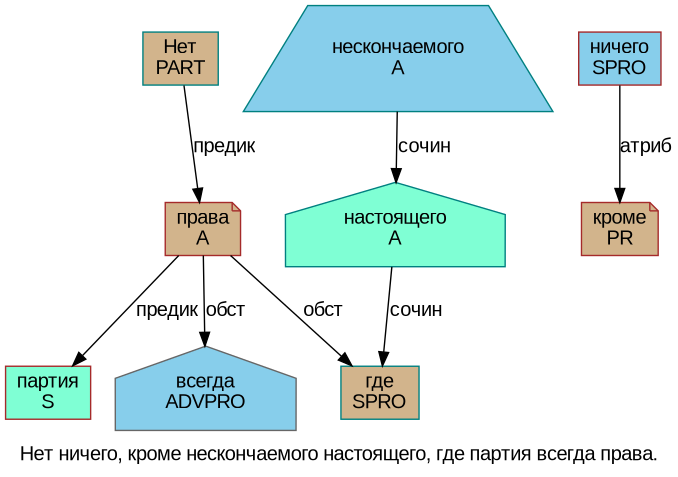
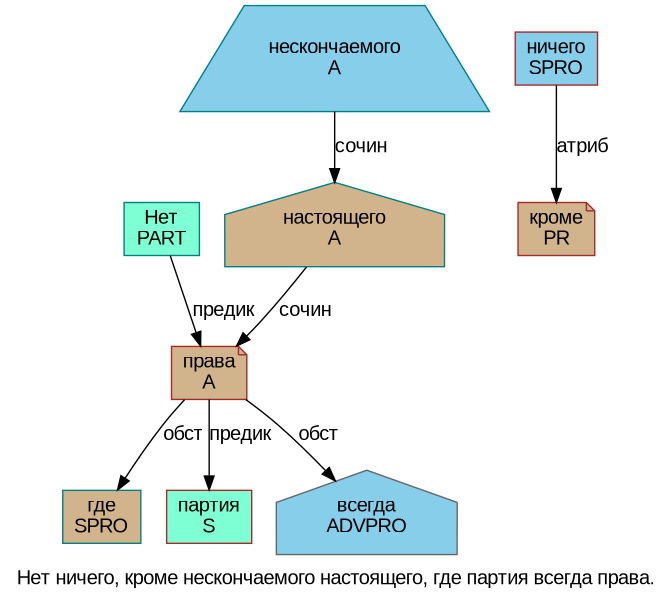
  digraph {
    fontname="Liberation Sans"
    label="Нет ничего, кроме нескончаемого настоящего, где партия всегда права."
    node [color=teal fillcolor=aquamarine fontname="Liberation Sans" penwidth=1 shape=box style=filled]
    edge [fontname="Liberation Sans"]
-   n1 [fillcolor=tan label="Нет\nPART"]
+   n1 [label="Нет\nPART"]
    n2 [color=brown fillcolor=tan label="права\nA" shape=note]
    n3 [color=brown fillcolor=skyblue label="ничего\nSPRO"]
    n4 [color=brown fillcolor=tan label="кроме\nPR" shape=note]
    n5 [fillcolor=skyblue label="нескончаемого\nA" shape=trapezium]
-   n6 [label="настоящего\nA" shape=house]
+   n6 [fillcolor=tan label="настоящего\nA" shape=house]
    n7 [fillcolor=tan label="где\nSPRO"]
    n8 [color=brown label="партия\nS"]
    n9 [color=gray40 fillcolor=skyblue label="всегда\nADVPRO" shape=house]
    n1 -> n2 [label="предик"]
    n2 -> n7 [label="обст"]
    n2 -> n8 [label="предик"]
    n2 -> n9 [label="обст"]
    n3 -> n4 [label="атриб"]
    n5 -> n6 [label="сочин"]
-   n6 -> n7 [label="сочин"]
+   n6 -> n2 [label="сочин"]
  }
